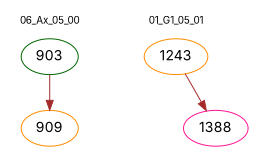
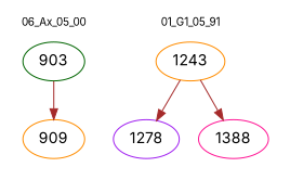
  digraph {
    fontname=Inter
    node [color=darkorange fontname=Inter]
    edge [color=brown fontname=Inter]
    n1 [color=darkgreen label=903]
    n2 [label=909]
    n3 [label=1243]
+   n4 [color=purple label=1278]
    n5 [color=deeppink label=1388]
    subgraph cluster_1 {
      color=white
      fontsize=10
      label="06_Ax_05_00"
      n1
      n2
    }
    subgraph cluster_2 {
      color=white
      fontsize=10
-     label="01_G1_05_01"
+     label="01_G1_05_91"
      n3
+     n4
      n5
    }
    n1 -> n2
+   n3 -> n4
    n3 -> n5
  }
